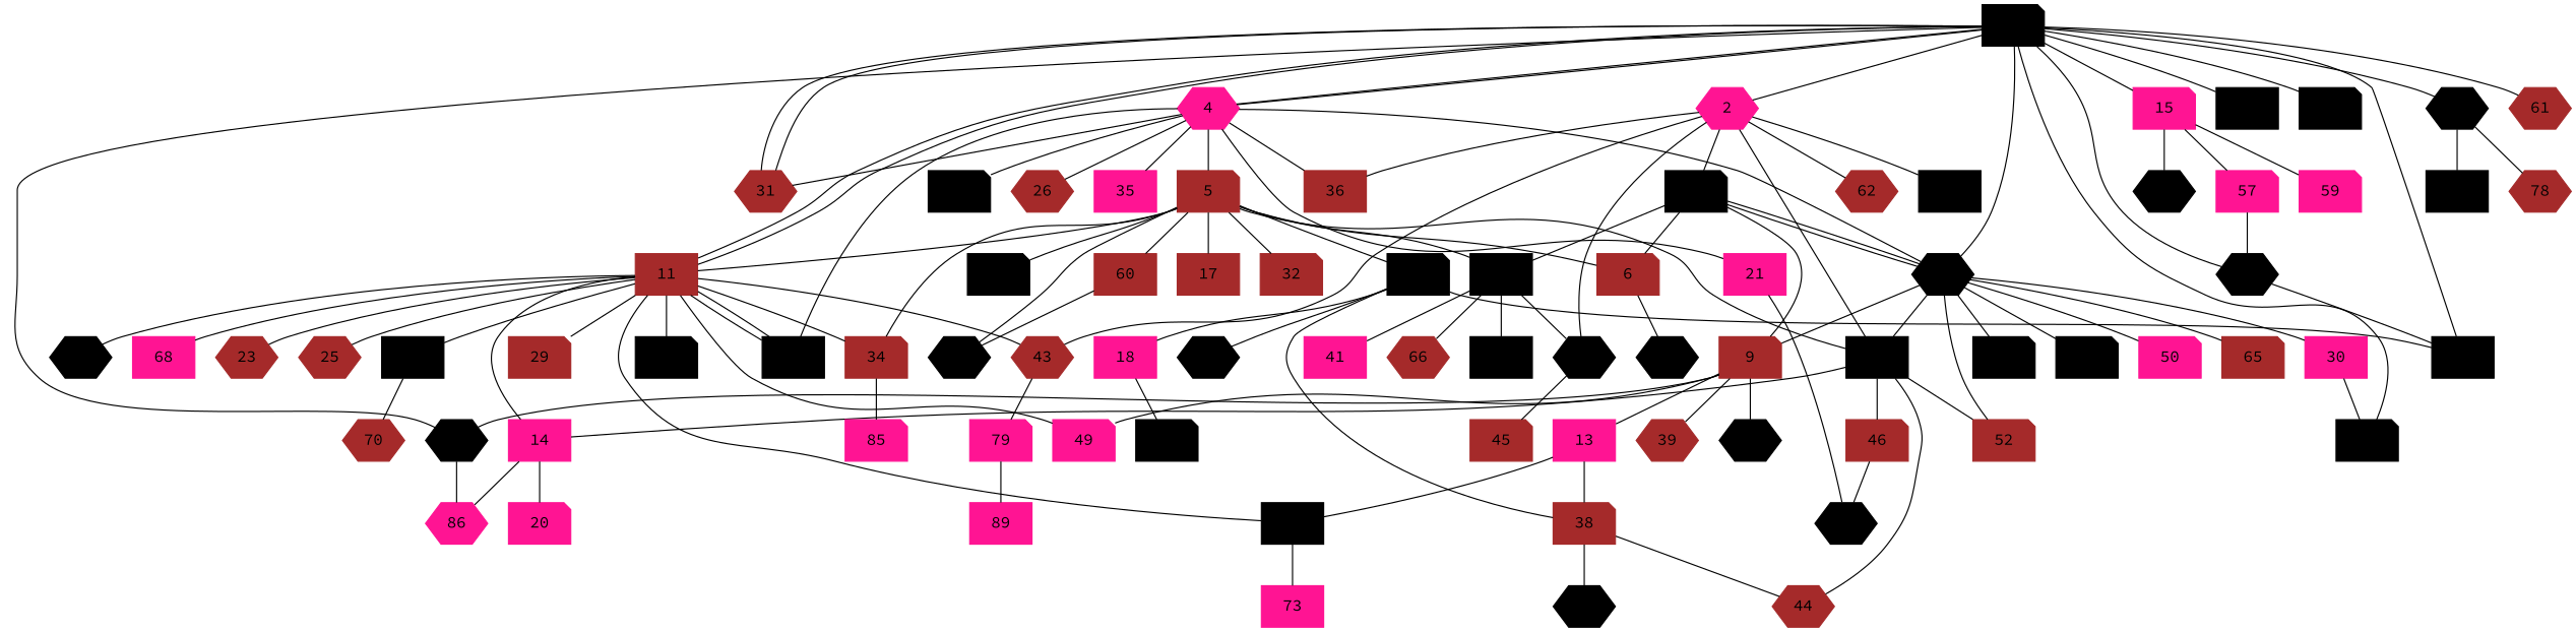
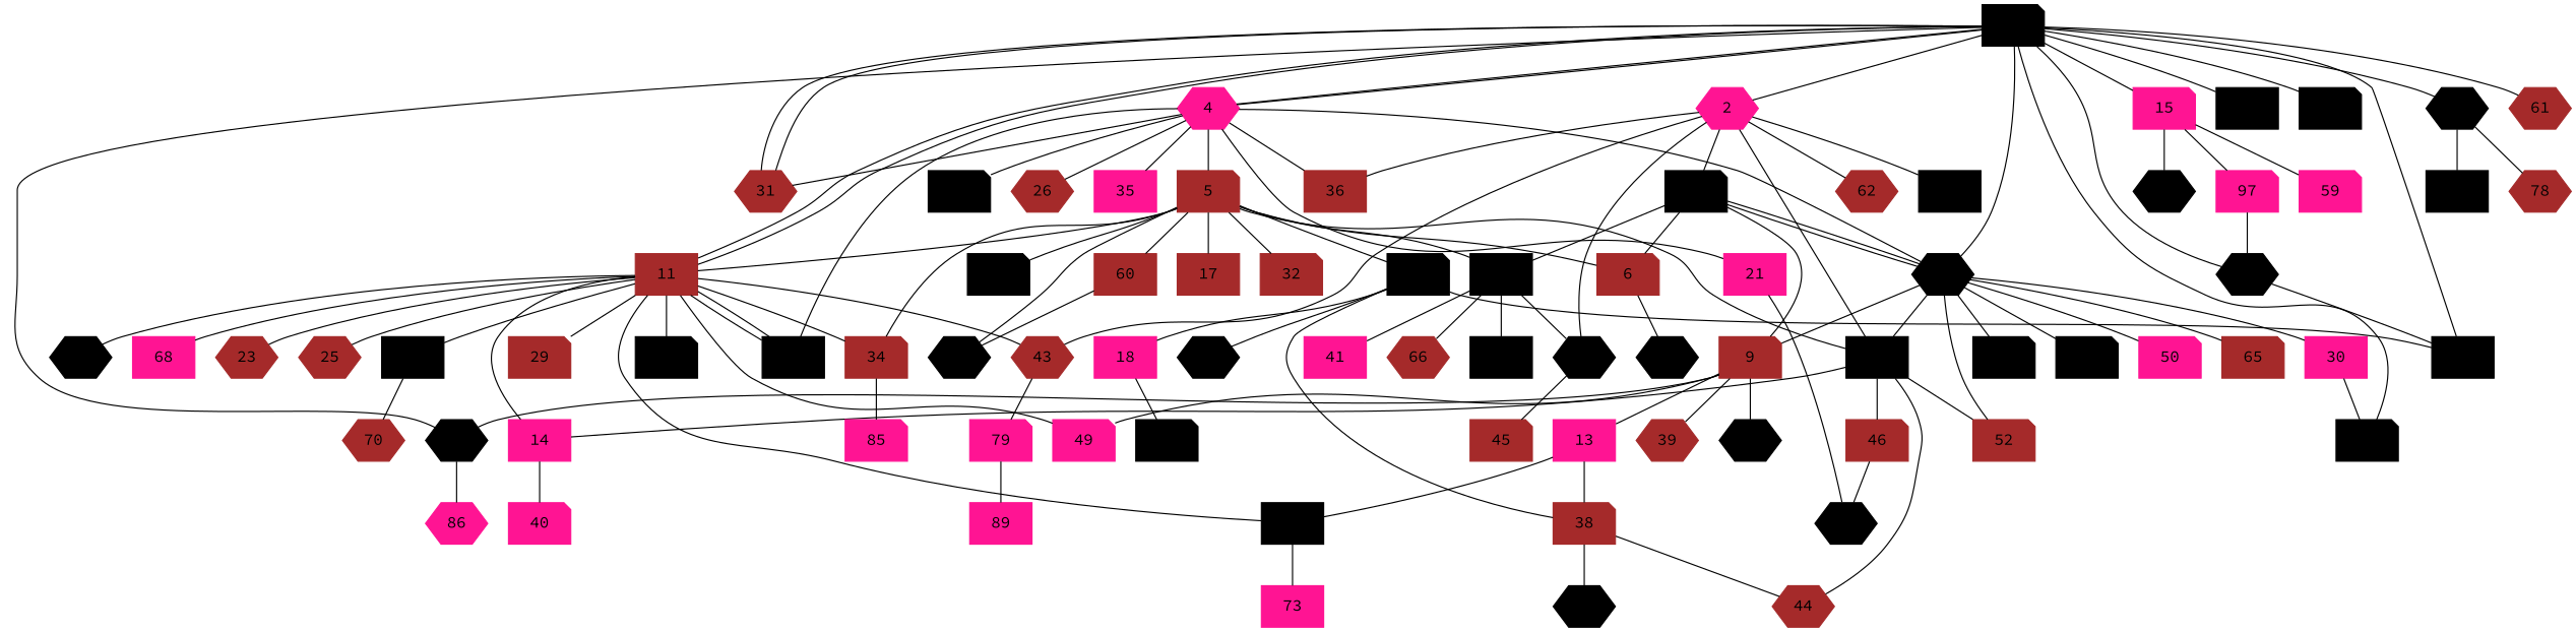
  graph {
    fontname="Source Code Pro"
    node [color=black fontname="Source Code Pro" shape=note style=filled]
    edge [fontname="Source Code Pro"]
    2 [color=deeppink shape=hexagon]
    1
    4 [color=deeppink shape=hexagon]
    7 [shape=hexagon]
    11 [color=brown shape=box]
    15 [color=deeppink]
    27 [shape=box]
    31 [color=brown shape=hexagon]
    37
    48
    56 [shape=hexagon]
    61 [color=brown shape=hexagon]
    63 [shape=hexagon]
    72 [shape=hexagon]
    74 [shape=box]
    3
    8 [shape=box]
    24 [shape=hexagon]
    36 [color=brown shape=box]
    43 [color=brown shape=hexagon]
    58 [shape=box]
    62 [color=brown shape=hexagon]
    5 [color=brown]
    19
    21 [color=deeppink shape=box]
    26 [color=brown shape=hexagon]
    35 [color=deeppink shape=box]
    54 [shape=box]
    9 [color=brown]
    16
    22
    30 [color=deeppink shape=box]
    50 [color=deeppink]
    52 [color=brown]
    65 [color=brown]
    34 [color=brown]
    14 [color=deeppink shape=box]
    49 [color=deeppink]
    23 [color=brown shape=hexagon]
    25 [color=brown shape=hexagon]
    28 [shape=box]
    29 [color=brown]
    42
    55 [shape=box]
    64 [shape=hexagon]
    68 [color=deeppink shape=box]
    53 [shape=hexagon]
-   57 [color=deeppink]
+   57 [color=deeppink label=97]
    59 [color=deeppink]
    69 [shape=box]
    78 [color=brown shape=hexagon]
    n52 [color=deeppink label=86 shape=hexagon]
    6 [color=brown]
    10 [shape=box]
    44 [color=brown shape=hexagon]
    46 [color=brown]
    45 [color=brown]
    79 [color=deeppink]
    84 [shape=hexagon]
    13 [color=deeppink shape=box]
    39 [color=brown shape=hexagon]
    47 [shape=hexagon]
    41 [color=deeppink shape=box]
    66 [color=brown shape=hexagon]
    67 [shape=box]
    12
    17 [color=brown shape=box]
    32 [color=brown]
    33
    60 [color=brown shape=box]
    76 [shape=hexagon]
    75 [shape=hexagon]
    18 [color=deeppink shape=box]
    38 [color=brown]
    77 [shape=hexagon]
    85 [color=deeppink]
-   20 [color=deeppink]
+   20 [color=deeppink label=40]
    70 [color=brown shape=hexagon]
    73 [color=deeppink shape=box]
    82
    80 [shape=hexagon]
    n82 [color=deeppink label=89 shape=box]
    2 -- 3
    2 -- 8
    2 -- 24
    2 -- 36
    2 -- 43
    2 -- 58
    2 -- 62
    1 -- 2
    1 -- 4
    1 -- 4
    1 -- 7
    1 -- 11
    1 -- 11
    1 -- 15
    1 -- 27
    1 -- 31
    1 -- 31
    1 -- 37
    1 -- 48
    1 -- 56
    1 -- 61
    1 -- 63
    1 -- 72
    1 -- 74
    4 -- 7
    4 -- 31
    4 -- 36
    4 -- 5
    4 -- 19
    4 -- 21
    4 -- 26
    4 -- 35
    4 -- 54
    7 -- 8
    7 -- 9
    7 -- 16
    7 -- 22
    7 -- 30
    7 -- 50
    7 -- 52
    7 -- 65
    11 -- 43
    11 -- 54
    11 -- 54
    11 -- 34
    11 -- 14
    11 -- 49
    11 -- 23
    11 -- 25
    11 -- 28
    11 -- 29
    11 -- 42
    11 -- 55
    11 -- 64
    11 -- 68
    15 -- 53
    15 -- 57
    15 -- 59
    56 -- 69
    56 -- 78
    63 -- 74
    72 -- n52
    3 -- 7
    3 -- 7
    3 -- 9
    3 -- 6
    3 -- 10
    8 -- 52
    8 -- 14
    8 -- 44
    8 -- 46
    24 -- 45
    43 -- 79
    5 -- 11
    5 -- 8
    5 -- 34
    5 -- 6
    5 -- 10
    5 -- 12
    5 -- 17
    5 -- 32
    5 -- 33
    5 -- 60
    5 -- 76
    21 -- 75
    9 -- 72
    9 -- 49
    9 -- 13
    9 -- 39
    9 -- 47
    30 -- 48
    34 -- 85
-   14 -- n52
    14 -- 20
    28 -- 70
    55 -- 73
    57 -- 63
    6 -- 84
    10 -- 24
    10 -- 41
    10 -- 66
    10 -- 67
    46 -- 75
    79 -- n82
    13 -- 55
    13 -- 38
    12 -- 74
    12 -- 18
    12 -- 38
    12 -- 77
    60 -- 76
    18 -- 82
    38 -- 44
    38 -- 80
  }
